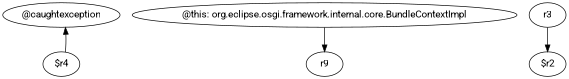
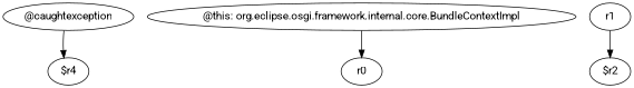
  digraph {
    fontname=Roboto
    node [fontname=Roboto]
    edge [fontname=Roboto]
    n1 [label="@caughtexception"]
    n2 [label="$r4"]
    n3 [label="@this: org.eclipse.osgi.framework.internal.core.BundleContextImpl"]
-   n4 [label=r9]
+   n4 [label=r0]
    n5 [label="$r2"]
-   n6 [label=r3]
-   n2 -> n1
+   n6 [label=r1]
+   n1 -> n2
    n3 -> n4
    n6 -> n5
  }
